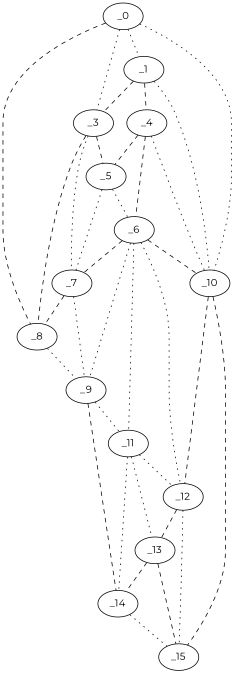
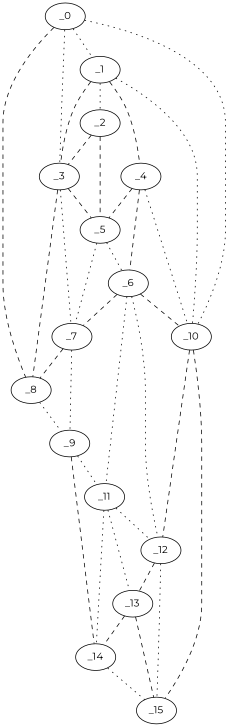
  graph {
    fontname=Montserrat
    node [fontname=Montserrat y=50]
    edge [fontname=Montserrat style=dotted valence=1]
    _0 [x=13 y=47]
    _1 [x=24]
    _3 [x=42 y=43]
    _8 [x=61 y=38]
    _10 [x=70 y=88]
+   _2 [x=33]
    _4 [x=45 y=56]
    _5 [x=46 y=49]
    _7 [x=57 y=40]
    _9 [x=69 y=40]
    _12 [x=86 y=69]
    _15 [x=124 y=78]
    _6 [x=49 y=52]
    _11 [x=82 y=48]
    _14 [x=121 y=65]
    _13 [x=100 y=64]
    _0 -- _1
    _0 -- _3 [valence=2]
    _0 -- _8 [style=dashed]
    _0 -- _10
    _1 -- _3 [style=dashed valence=2]
    _1 -- _10
+   _1 -- _2
    _1 -- _4 [style=dashed valence=2]
    _3 -- _8 [style=dashed]
    _3 -- _5 [style=dashed]
    _3 -- _7 [valence=2]
    _8 -- _9
    _10 -- _12 [style=dashed]
    _10 -- _15 [style=dashed]
+   _2 -- _3 [style=dashed valence=2]
+   _2 -- _5 [style=dashed valence=2]
    _4 -- _10 [valence=2]
    _4 -- _5 [style=dashed valence=2]
    _4 -- _6 [style=dashed valence=2]
    _5 -- _7
    _5 -- _6
    _7 -- _8 [style=dashed valence=2]
    _7 -- _9 [valence=2]
    _9 -- _11 [valence=2]
    _9 -- _14 [style=dashed]
    _12 -- _15
    _12 -- _13 [style=dashed]
    _6 -- _10 [style=dashed]
    _6 -- _7 [style=dashed valence=2]
-   _6 -- _9 [valence=2]
    _6 -- _12 [valence=2]
    _6 -- _11
    _11 -- _12 [valence=2]
    _11 -- _14 [valence=2]
    _11 -- _13 [valence=2]
    _14 -- _15
    _13 -- _15 [style=dashed valence=2]
    _13 -- _14 [style=dashed]
  }
